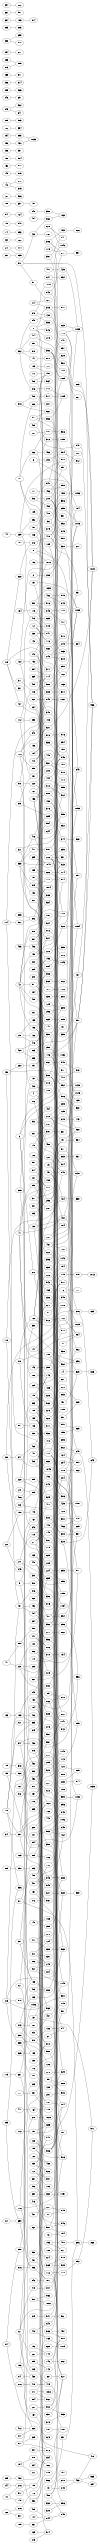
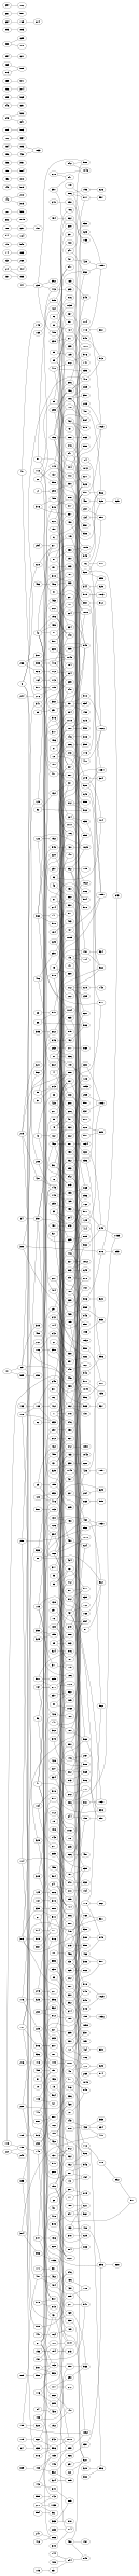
  graph {
    rankdir=LR
    1
    303
    278
    946
    939
    372
    382
    877
    837
    1050
    460
    583
    731
    506
    1003
    964
    1030
    937
    616
    523
    2
    298
    330
    1053
    677
    3
    610
    470
    511
    288
    671
    973
    735
    746
    715
    4
    140
    253
    414
    571
    649
    5
    767
    354
    58
    960
    866
    894
    870
    942
    6
    957
    290
    966
    1023
    594
    1059
    912
    8
    1010
    1037
    200
    952
    615
    990
    988
    1055
    10
    751
    12
    716
    246
    886
    848
    275
    308
    863
    704
    384
    13
    243
    1007
    433
    479
    694
    565
    14
    529
    925
    15
    791
    601
    784
    968
    934
    16
    869
    707
    989
    17
    456
    891
    958
    883
    18
    545
    1018
    19
    287
    261
    464
    977
    539
    20
    39
    119
    951
    938
    256
    224
    440
    695
    899
    693
    528
    1042
    956
    21
    336
    149
    626
    728
    1034
    828
    889
    22
    198
    249
    748
    771
    907
    24
    474
    835
    25
    155
    732
    476
    845
    450
    530
    753
    638
    876
    1021
    824
    923
    843
    1043
    680
    27
    941
    28
    509
    668
    30
    724
    631
    248
    1000
    31
    213
    662
    588
    467
    970
    690
    560
    782
    857
    32
    902
    132
    921
    34
    357
    543
    773
    1027
    452
    865
    762
    855
    879
    491
    612
    801
    35
    125
    36
    628
    37
    504
    40
    749
    276
    709
    834
    41
    636
    85
    1052
    387
    884
    512
    991
    949
    768
    42
    150
    1004
    51
    318
    196
    499
    226
    383
    933
    1045
    928
    399
    1008
    43
    44
    239
    413
    592
    405
    847
    683
    527
    408
    45
    840
    720
    825
    47
    595
    69
    850
    309
    469
    120
    963
    613
    49
    100
    927
    451
    388
    587
    50
    1060
    862
    52
    1049
    604
    53
    674
    55
    251
    685
    531
    758
    654
    910
    56
    490
    57
    667
    558
    1005
    59
    916
    542
    343
    1039
    821
    417
-   779
    1026
    60
    61
    431
    459
    1011
    687
    525
    557
    967
    815
    682
    62
    501
    754
    546
    63
    268
    64
    658
    996
    65
    337
    639
    926
    655
    66
    986
    67
    478
    438
    701
    666
    572
    660
    804
    740
    68
    72
    786
    73
    74
    833
    75
    632
    76
    717
    77
    79
    540
    81
    82
    653
    83
    437
    84
    86
    665
    822
    809
    87
    88
    168
    703
    89
    90
    422
    91
    562
    761
    621
    763
    93
    434
    94
    124
    96
    257
    432
    352
    806
    358
    962
    817
    656
    425
    97
    696
    500
    868
    605
    98
    220
    994
    222
    99
    888
    775
    903
    101
    415
    306
    232
    129
    596
    750
    931
    799
    607
    493
    887
    686
    777
    1056
    936
    1047
    800
    103
    721
    104
    105
    831
    844
    849
    106
    426
    390
    642
    700
    445
    108
    697
    757
    109
    311
    679
    769
    794
    918
    1015
    1025
    112
    598
    114
    567
    714
    481
    602
    484
    492
    516
    589
    846
    115
    661
    783
    898
    116
    289
    999
    708
    118
    811
    890
    643
    919
    121
    122
    364
    752
    1029
    126
    798
    127
    526
    130
    435
    959
    969
    131
    340
    832
    133
    183
    245
    402
    134
    136
    137
    911
    205
    138
    139
    472
    892
    997
+   141
    945
    142
    210
    315
    143
    299
    1058
    145
    979
    146
    900
    267
    147
    180
    1057
    148
    739
    295
    1054
    151
    780
    152
    810
    153
    154
    673
    156
    808
    371
    206
    444
    284
    839
    391
    955
    625
    157
    541
    747
    551
    158
    344
    929
    159
    520
    160
    468
    161
    163
    349
    164
    173
    166
    167
    670
    726
    1028
    169
    505
    706
    170
    536
    171
    331
    789
    172
    197
    548
    176
    323
    223
    556
    419
    178
    982
    875
    262
    179
    184
    978
    211
    1061
    185
    187
    378
    188
    189
    513
    555
    1036
    920
    190
    904
    191
    192
    193
    400
    194
    403
    195
    199
    201
    202
    203
    207
    503
    645
    1002
    212
    619
    235
    743
    214
    215
    427
    321
    328
    216
    418
    221
    659
    838
    225
    608
    227
    502
    569
    582
    228
    533
    559
    471
    230
    872
    932
    895
    231
    233
    234
    236
    351
    237
    238
    240
    398
    241
    310
    734
    242
    338
    760
    244
    247
    250
    260
    291
    446
    252
    1035
    254
    893
    1033
    255
    606
    984
    774
    258
    1022
    725
    259
    1032
    263
    277
    860
    265
    974
    266
    307
    676
    772
    269
    914
    270
    271
    1038
    742
    961
    272
    273
    281
    283
    510
    738
    580
    906
    280
    282
    664
    285
    983
    294
    296
    430
    297
    392
    705
    300
    341
    633
    463
    301
    302
    305
    312
    995
    313
    646
    930
    915
    335
    792
    880
    314
    998
    316
    485
    917
    317
    319
    320
    896
    322
    324
    885
    325
    795
    327
    329
    332
    333
    411
    416
    519
    1040
    987
    534
    770
    818
    334
    339
    487
    342
    345
    922
    641
    346
    691
    347
    436
    348
    350
    355
    965
    356
    374
    856
    359
    971
    360
    361
    362
    549
    741
    576
    404
    570
    730
    871
    711
    590
    363
    985
    365
    518
    909
    366
    457
    369
    802
    373
    375
    376
    377
    379
    380
    381
    993
    385
    386
    793
    826
    389
    488
    532
    566
    393
    394
    611
    395
    397
    841
    401
    429
    406
    650
    727
    409
    410
    972
    976
    412
    420
    853
    423
    428
    586
    981
    829
    442
    640
    447
    764
    448
    975
    449
    453
    496
    787
    455
    461
    466
    473
    712
    778
    852
    477
    698
    672
    482
    579
    648
    483
    651
    489
    564
    494
    495
    497
    498
    797
    507
    1048
    515
    547
    561
    517
    609
    521
    524
    535
    538
    699
    878
    554
    563
    574
    575
    873
    577
    578
    1009
    581
    584
    591
    593
    803
    597
    599
    618
    1046
    620
    622
    623
    630
    652
    1051
    634
    785
    874
    635
    637
    644
    647
    692
    657
    669
    1013
    678
    681
    901
    684
    882
    718
    861
    737
    744
    756
    781
    790
    980
    805
    950
    813
    816
    820
    1017
    827
    842
    867
    940
    881
    924
    1 -- 303
    1 -- 278
    1 -- 946
    1 -- 939
    1 -- 372
    1 -- 382
    303 -- 877
    303 -- 837
    372 -- 1050
    382 -- 460
    382 -- 583
    382 -- 731
    382 -- 506
    837 -- 1003
    460 -- 964
    460 -- 1030
    583 -- 937
    506 -- 616
    506 -- 523
    616 -- 643
    616 -- 633
    2 -- 298
    298 -- 330
    330 -- 1053
    330 -- 677
    3 -- 610
    3 -- 470
    3 -- 511
    3 -- 288
    610 -- 671
    470 -- 973
    511 -- 735
    288 -- 746
    671 -- 715
    715 -- 957
    715 -- 919
    4 -- 140
    4 -- 253
    253 -- 414
    253 -- 571
    571 -- 649
    649 -- 1035
    5 -- 767
    5 -- 354
    5 -- 58
    767 -- 960
    354 -- 866
    354 -- 894
    866 -- 870
    866 -- 942
    942 -- 956
    6 -- 957
    6 -- 290
    957 -- 966
    957 -- 1023
    290 -- 594
    594 -- 1059
    594 -- 912
    8 -- 1010
    8 -- 1037
    8 -- 200
    200 -- 952
    200 -- 615
    200 -- 990
    200 -- 988
    952 -- 1055
    10 -- 751
    12 -- 716
    12 -- 246
    12 -- 886
    12 -- 848
    246 -- 275
    246 -- 308
    246 -- 863
    275 -- 704
    275 -- 384
    13 -- 243
    13 -- 1007
    243 -- 433
    433 -- 479
    433 -- 694
    433 -- 565
    14 -- 529
    529 -- 925
    15 -- 791
    15 -- 601
    15 -- 784
    791 -- 968
    791 -- 934
    16 -- 869
    16 -- 707
    869 -- 989
    707 -- 894
    17 -- 456
    456 -- 891
    456 -- 958
    456 -- 883
    18 -- 545
    18 -- 1018
    19 -- 287
    19 -- 261
    287 -- 464
    261 -- 977
    464 -- 539
    20 -- 866
    20 -- 39
    20 -- 119
    39 -- 951
    39 -- 938
    119 -- 256
    119 -- 224
    119 -- 440
    256 -- 470
    256 -- 695
    224 -- 899
    224 -- 693
    440 -- 528
    440 -- 1042
    693 -- 811
    528 -- 855
    528 -- 890
    528 -- 643
    21 -- 952
    21 -- 899
    21 -- 336
    21 -- 149
    21 -- 626
    149 -- 728
    149 -- 1034
    626 -- 828
    828 -- 889
    22 -- 198
    22 -- 249
    198 -- 748
    748 -- 771
    748 -- 907
    907 -- 1047
    24 -- 474
    24 -- 835
    25 -- 155
    25 -- 732
    25 -- 476
    155 -- 845
    155 -- 450
    476 -- 530
    476 -- 753
    476 -- 638
    476 -- 876
    845 -- 1021
    450 -- 824
    530 -- 923
    530 -- 843
    753 -- 1043
    638 -- 680
    27 -- 941
    28 -- 509
    509 -- 668
    30 -- 724
    30 -- 631
    30 -- 248
    724 -- 1000
    31 -- 213
    213 -- 662
    213 -- 588
    213 -- 467
    662 -- 970
    588 -- 690
    467 -- 1053
    467 -- 560
    467 -- 782
    467 -- 857
    690 -- 1003
    560 -- 636
    32 -- 902
    32 -- 132
    132 -- 921
    34 -- 357
    357 -- 543
    357 -- 773
    357 -- 1027
    357 -- 452
    543 -- 865
    543 -- 762
    773 -- 855
    452 -- 879
    452 -- 491
    452 -- 612
    452 -- 801
    491 -- 601
    491 -- 632
    612 -- 701
    801 -- 1034
    801 -- 856
    35 -- 125
    125 -- 695
    36 -- 330
    36 -- 628
    37 -- 530
    37 -- 879
    37 -- 504
    40 -- 749
    40 -- 276
    276 -- 709
    709 -- 834
    41 -- 460
    41 -- 771
    41 -- 636
    41 -- 85
    41 -- 1052
    85 -- 387
    85 -- 884
    85 -- 512
    387 -- 991
    884 -- 949
    512 -- 977
    512 -- 768
    768 -- 964
    42 -- 530
    42 -- 150
    42 -- 1004
    42 -- 51
    42 -- 318
    42 -- 196
    42 -- 499
    150 -- 921
    150 -- 226
    51 -- 140
    51 -- 256
    318 -- 383
    318 -- 933
    196 -- 248
    196 -- 834
    196 -- 933
    196 -- 1045
    226 -- 928
    226 -- 399
    933 -- 1008
    928 -- 1059
    928 -- 1054
    43 -- 662
    44 -- 239
    239 -- 988
    239 -- 413
    239 -- 592
    239 -- 405
    413 -- 847
    413 -- 683
    405 -- 527
    405 -- 408
    527 -- 1023
    527 -- 892
    45 -- 464
    45 -- 840
    45 -- 720
    720 -- 825
    47 -- 595
    47 -- 69
    595 -- 850
    69 -- 866
    69 -- 309
    69 -- 469
    69 -- 120
    469 -- 963
    120 -- 671
    120 -- 613
    49 -- 716
    49 -- 668
    49 -- 100
    100 -- 728
    100 -- 927
    100 -- 451
    100 -- 388
    451 -- 529
    388 -- 587
    50 -- 1060
    50 -- 862
    52 -- 248
    52 -- 543
    52 -- 1049
    52 -- 604
    53 -- 674
    55 -- 251
    55 -- 685
    251 -- 531
    531 -- 1008
    531 -- 758
    531 -- 654
    531 -- 910
    910 -- 1026
    56 -- 200
    56 -- 704
    56 -- 490
    490 -- 791
    57 -- 891
    57 -- 667
    57 -- 558
    558 -- 594
    558 -- 1005
    59 -- 916
    59 -- 542
    59 -- 343
    59 -- 1039
    542 -- 886
    542 -- 762
    542 -- 821
    343 -- 902
    343 -- 417
-   343 -- 779
    417 -- 1026
    60 -- 845
    61 -- 431
    61 -- 459
    431 -- 1011
    431 -- 687
    459 -- 525
    459 -- 557
    459 -- 967
    687 -- 815
    557 -- 682
    62 -- 501
    501 -- 695
    501 -- 754
    501 -- 546
    63 -- 268
    64 -- 658
    658 -- 996
    996 -- 1011
    65 -- 337
    65 -- 639
    65 -- 926
    65 -- 655
    66 -- 509
    66 -- 986
    67 -- 478
    67 -- 438
    67 -- 701
    67 -- 666
    67 -- 572
    67 -- 660
    478 -- 501
    478 -- 804
    660 -- 740
    804 -- 883
    68 -- 927
    72 -- 545
    72 -- 337
    72 -- 786
    73 -- 754
    74 -- 833
    75 -- 960
    75 -- 626
    75 -- 491
    75 -- 387
    632 -- 649
    76 -- 529
    76 -- 1026
    76 -- 717
    77 -- 815
    79 -- 540
    81 -- 964
    82 -- 653
    83 -- 655
    83 -- 437
    437 -- 1049
    84 -- 438
    86 -- 665
    86 -- 822
    665 -- 809
    822 -- 828
    87 -- 977
    88 -- 964
    88 -- 168
    88 -- 703
    168 -- 791
    168 -- 707
    168 -- 1018
    168 -- 450
    168 -- 512
    89 -- 870
    90 -- 966
    90 -- 422
    90 -- 91
    422 -- 562
    422 -- 761
    91 -- 621
    562 -- 763
    93 -- 261
    93 -- 434
    94 -- 124
    96 -- 257
    96 -- 432
    257 -- 352
    257 -- 806
    257 -- 358
    432 -- 962
    352 -- 817
    352 -- 656
    352 -- 425
    358 -- 1049
    817 -- 997
    656 -- 956
    656 -- 1026
    425 -- 735
    425 -- 1057
    97 -- 696
    97 -- 500
    696 -- 868
    500 -- 605
    98 -- 213
    98 -- 525
    98 -- 220
    220 -- 994
    220 -- 222
    99 -- 888
    99 -- 775
    99 -- 903
    101 -- 415
    101 -- 306
    101 -- 232
    101 -- 129
    415 -- 596
    415 -- 750
    415 -- 931
    415 -- 799
    306 -- 751
    306 -- 607
    232 -- 907
    232 -- 493
    232 -- 887
    129 -- 686
    596 -- 777
    750 -- 857
    799 -- 1056
    887 -- 936
    686 -- 800
    103 -- 751
    103 -- 721
    104 -- 557
    105 -- 831
    831 -- 844
    844 -- 849
    106 -- 949
    106 -- 426
    106 -- 390
    106 -- 642
    426 -- 700
    390 -- 445
    642 -- 845
    108 -- 697
    697 -- 757
    109 -- 746
    109 -- 311
    109 -- 679
    109 -- 769
    311 -- 775
    679 -- 794
    679 -- 918
-   769 -- 1015
+   769 -- 999
    918 -- 1025
    112 -- 413
    112 -- 251
    112 -- 598
    114 -- 567
    114 -- 714
    114 -- 481
    567 -- 602
    481 -- 484
    481 -- 492
    481 -- 516
    602 -- 1004
    484 -- 589
    484 -- 846
    516 -- 806
    589 -- 708
    115 -- 661
    661 -- 996
    661 -- 783
    783 -- 898
    898 -- 963
    116 -- 589
    116 -- 289
    289 -- 1047
    289 -- 999
    999 -- 1052
    118 -- 583
    118 -- 198
    919 -- 1013
    121 -- 840
    122 -- 364
    122 -- 752
    122 -- 1029
    364 -- 531
    364 -- 967
    126 -- 798
    127 -- 526
    130 -- 460
    130 -- 798
    130 -- 435
    435 -- 959
    959 -- 969
    131 -- 372
    131 -- 1059
    131 -- 340
    340 -- 832
    133 -- 183
    183 -- 653
    183 -- 245
    183 -- 402
    245 -- 382
    245 -- 968
    134 -- 890
    136 -- 340
    137 -- 572
    137 -- 962
    137 -- 911
    137 -- 205
    205 -- 977
    138 -- 888
    139 -- 352
    139 -- 605
    139 -- 205
    139 -- 472
    472 -- 892
    892 -- 1030
+   141 -- 1049
+   141 -- 945
    945 -- 966
    142 -- 210
    142 -- 315
    143 -- 299
    299 -- 824
    299 -- 1058
    145 -- 979
    146 -- 900
    146 -- 267
    147 -- 768
    147 -- 180
    180 -- 560
    180 -- 425
    148 -- 739
    148 -- 295
    295 -- 865
    151 -- 941
    151 -- 780
    780 -- 1047
    152 -- 810
    153 -- 431
    153 -- 154
    154 -- 673
    156 -- 469
    156 -- 808
    156 -- 371
    156 -- 206
    156 -- 444
    808 -- 863
    808 -- 1042
    206 -- 511
    206 -- 923
    206 -- 1000
    206 -- 284
    206 -- 839
    206 -- 391
    444 -- 949
    444 -- 955
    284 -- 625
    157 -- 949
    157 -- 541
    541 -- 747
    541 -- 551
    158 -- 923
    158 -- 344
    344 -- 1054
    344 -- 929
    159 -- 1052
    159 -- 481
    159 -- 520
    160 -- 468
    161 -- 261
    161 -- 527
    163 -- 349
    164 -- 173
    173 -- 848
    166 -- 708
    167 -- 476
    167 -- 686
    167 -- 670
    670 -- 726
    670 -- 1028
    169 -- 505
    505 -- 951
    505 -- 706
    170 -- 357
    170 -- 653
    170 -- 183
    170 -- 536
    171 -- 331
    331 -- 962
    331 -- 789
    172 -- 197
    197 -- 655
    197 -- 284
    197 -- 548
    176 -- 894
    176 -- 323
    176 -- 223
    323 -- 556
    223 -- 419
    556 -- 560
    556 -- 1047
    419 -- 1007
    178 -- 982
    178 -- 875
    178 -- 262
    179 -- 817
    184 -- 978
    184 -- 211
    978 -- 1061
    185 -- 414
    185 -- 596
    187 -- 378
    378 -- 415
    188 -- 821
    189 -- 513
    513 -- 555
    513 -- 1036
    555 -- 920
    920 -- 981
    920 -- 1048
    190 -- 904
    191 -- 383
    192 -- 740
    193 -- 821
    193 -- 400
    400 -- 696
    194 -- 527
    194 -- 403
    195 -- 969
    199 -- 926
    199 -- 415
    199 -- 468
    201 -- 387
    202 -- 248
    203 -- 1023
    207 -- 843
    207 -- 503
    503 -- 869
    503 -- 762
    503 -- 645
    503 -- 1002
    212 -- 968
    212 -- 986
    212 -- 794
    212 -- 619
    212 -- 235
    619 -- 743
    214 -- 303
    214 -- 621
    215 -- 588
    215 -- 427
    215 -- 321
    215 -- 328
    427 -- 746
    328 -- 378
    216 -- 418
    418 -- 419
    221 -- 714
    221 -- 659
    221 -- 838
    659 -- 918
    838 -- 927
    225 -- 1054
    225 -- 608
    608 -- 865
    227 -- 1061
    227 -- 502
    502 -- 900
    502 -- 569
    502 -- 582
    582 -- 649
    228 -- 533
    228 -- 559
    228 -- 471
    533 -- 746
    533 -- 556
    559 -- 846
    471 -- 840
    230 -- 872
    230 -- 932
    872 -- 895
    231 -- 903
    233 -- 253
    234 -- 890
    236 -- 351
    237 -- 835
    238 -- 847
    238 -- 371
    240 -- 398
    398 -- 763
    241 -- 806
    241 -- 471
    241 -- 310
    310 -- 734
    242 -- 1010
    242 -- 753
    242 -- 338
    338 -- 504
    338 -- 760
    760 -- 931
    244 -- 276
    247 -- 666
    250 -- 501
    250 -- 892
    250 -- 260
    260 -- 291
    291 -- 338
    291 -- 446
    446 -- 571
    446 -- 957
    446 -- 1018
    446 -- 809
    446 -- 1032
    252 -- 546
    252 -- 926
    254 -- 893
    893 -- 1033
    255 -- 256
    255 -- 994
    255 -- 606
    606 -- 984
    606 -- 774
    258 -- 1022
    258 -- 725
    725 -- 1003
    725 -- 982
    259 -- 1003
    263 -- 336
    263 -- 277
    277 -- 860
    265 -- 974
    266 -- 307
    266 -- 676
    676 -- 772
    772 -- 834
    269 -- 825
    269 -- 914
    270 -- 433
    271 -- 1038
    271 -- 742
    271 -- 961
    272 -- 967
    273 -- 281
    273 -- 283
    273 -- 510
    283 -- 720
    510 -- 738
    510 -- 580
    738 -- 941
    580 -- 843
    580 -- 906
    280 -- 572
    282 -- 664
    285 -- 983
    294 -- 671
    296 -- 430
    430 -- 1033
    297 -- 392
    392 -- 504
    392 -- 1029
    392 -- 582
    392 -- 705
    300 -- 616
    300 -- 682
    300 -- 341
    341 -- 811
    341 -- 463
    463 -- 933
    301 -- 824
    301 -- 387
    302 -- 625
    302 -- 310
    305 -- 432
    305 -- 426
    312 -- 902
    312 -- 995
    313 -- 895
    313 -- 646
    313 -- 930
    313 -- 915
    313 -- 335
    646 -- 792
    335 -- 510
    335 -- 880
    792 -- 986
    314 -- 479
    314 -- 998
    998 -- 1036
    316 -- 667
    316 -- 485
    485 -- 917
    917 -- 1005
    317 -- 884
    319 -- 974
    320 -- 896
    322 -- 388
    324 -- 885
    325 -- 795
    327 -- 869
    329 -- 753
    329 -- 638
    332 -- 896
    333 -- 665
    333 -- 411
    333 -- 416
    333 -- 519
    333 -- 1040
    411 -- 987
    416 -- 949
    416 -- 685
    416 -- 1040
    519 -- 534
    519 -- 770
    519 -- 818
    987 -- 995
    770 -- 984
    818 -- 938
    334 -- 655
    334 -- 472
    339 -- 349
    339 -- 487
    487 -- 966
    342 -- 1011
    345 -- 922
    345 -- 641
    346 -- 691
    347 -- 587
    347 -- 783
    347 -- 436
    348 -- 1025
    350 -- 354
    350 -- 726
    350 -- 795
    355 -- 965
    356 -- 374
    359 -- 971
    360 -- 834
    360 -- 531
    361 -- 613
    361 -- 542
    361 -- 811
    362 -- 549
    362 -- 741
    362 -- 576
    362 -- 404
    362 -- 570
    549 -- 730
    741 -- 871
    576 -- 716
    576 -- 711
    404 -- 590
    730 -- 1029
    711 -- 1005
    590 -- 777
    363 -- 985
    365 -- 518
    365 -- 909
    366 -- 900
    366 -- 906
    366 -- 457
    369 -- 832
    369 -- 802
    373 -- 569
    375 -- 467
    375 -- 900
    376 -- 923
    377 -- 921
    377 -- 974
    379 -- 958
    379 -- 760
    380 -- 875
    381 -- 783
    381 -- 993
    385 -- 602
    386 -- 817
    386 -- 747
    386 -- 793
    793 -- 826
    389 -- 488
    488 -- 769
    488 -- 532
    532 -- 885
    532 -- 566
    566 -- 651
    393 -- 923
    393 -- 930
    394 -- 611
    395 -- 658
    395 -- 536
    397 -- 628
    397 -- 841
    401 -- 429
    429 -- 1055
    406 -- 646
    406 -- 650
    650 -- 727
    727 -- 1059
    727 -- 784
    409 -- 844
    410 -- 695
    410 -- 527
    410 -- 972
    972 -- 976
    412 -- 666
    420 -- 476
    420 -- 853
    423 -- 588
    423 -- 435
    423 -- 792
    428 -- 906
    428 -- 586
    586 -- 894
    586 -- 1035
    586 -- 981
    586 -- 829
    981 -- 1037
    442 -- 769
    442 -- 640
    640 -- 909
    447 -- 764
    764 -- 789
    448 -- 556
    448 -- 975
    449 -- 999
    453 -- 496
    496 -- 933
    496 -- 787
    455 -- 714
    461 -- 687
    466 -- 587
    466 -- 875
    473 -- 548
    473 -- 712
    712 -- 896
    712 -- 778
    778 -- 852
    852 -- 911
    477 -- 698
    477 -- 672
    698 -- 963
    482 -- 863
    482 -- 579
    482 -- 648
    648 -- 968
    483 -- 671
    483 -- 898
    483 -- 742
    651 -- 696
    489 -- 751
    489 -- 872
    489 -- 564
    494 -- 562
    495 -- 751
    495 -- 945
    497 -- 543
    497 -- 856
    498 -- 927
    498 -- 849
    498 -- 797
    507 -- 1008
    507 -- 572
    507 -- 534
    515 -- 547
    547 -- 821
    547 -- 561
    517 -- 876
    517 -- 670
    517 -- 609
    521 -- 960
    521 -- 725
    524 -- 876
    535 -- 949
    538 -- 699
    538 -- 878
    554 -- 961
    563 -- 957
    563 -- 639
    574 -- 771
    575 -- 907
    575 -- 873
    577 -- 709
    578 -- 939
    578 -- 730
    578 -- 1009
    581 -- 703
    584 -- 714
    591 -- 889
    593 -- 803
    597 -- 771
    599 -- 742
    618 -- 841
    618 -- 1046
    620 -- 1027
    622 -- 1015
    623 -- 1055
    630 -- 674
    630 -- 800
    630 -- 652
    652 -- 930
    652 -- 1051
    634 -- 785
    785 -- 874
    635 -- 1040
    637 -- 707
    637 -- 862
    644 -- 750
    647 -- 952
    647 -- 692
    657 -- 927
    669 -- 714
    678 -- 829
    681 -- 901
    684 -- 882
    718 -- 1023
    718 -- 1055
    718 -- 861
    737 -- 818
    744 -- 844
    756 -- 1010
    781 -- 1007
    790 -- 1027
    790 -- 1045
    790 -- 829
    790 -- 980
    980 -- 1058
    805 -- 950
    950 -- 993
    813 -- 985
    816 -- 996
    820 -- 984
    820 -- 1017
    1017 -- 1022
    827 -- 1002
    842 -- 988
    842 -- 1046
    867 -- 940
    940 -- 973
    881 -- 887
    924 -- 1008
  }
